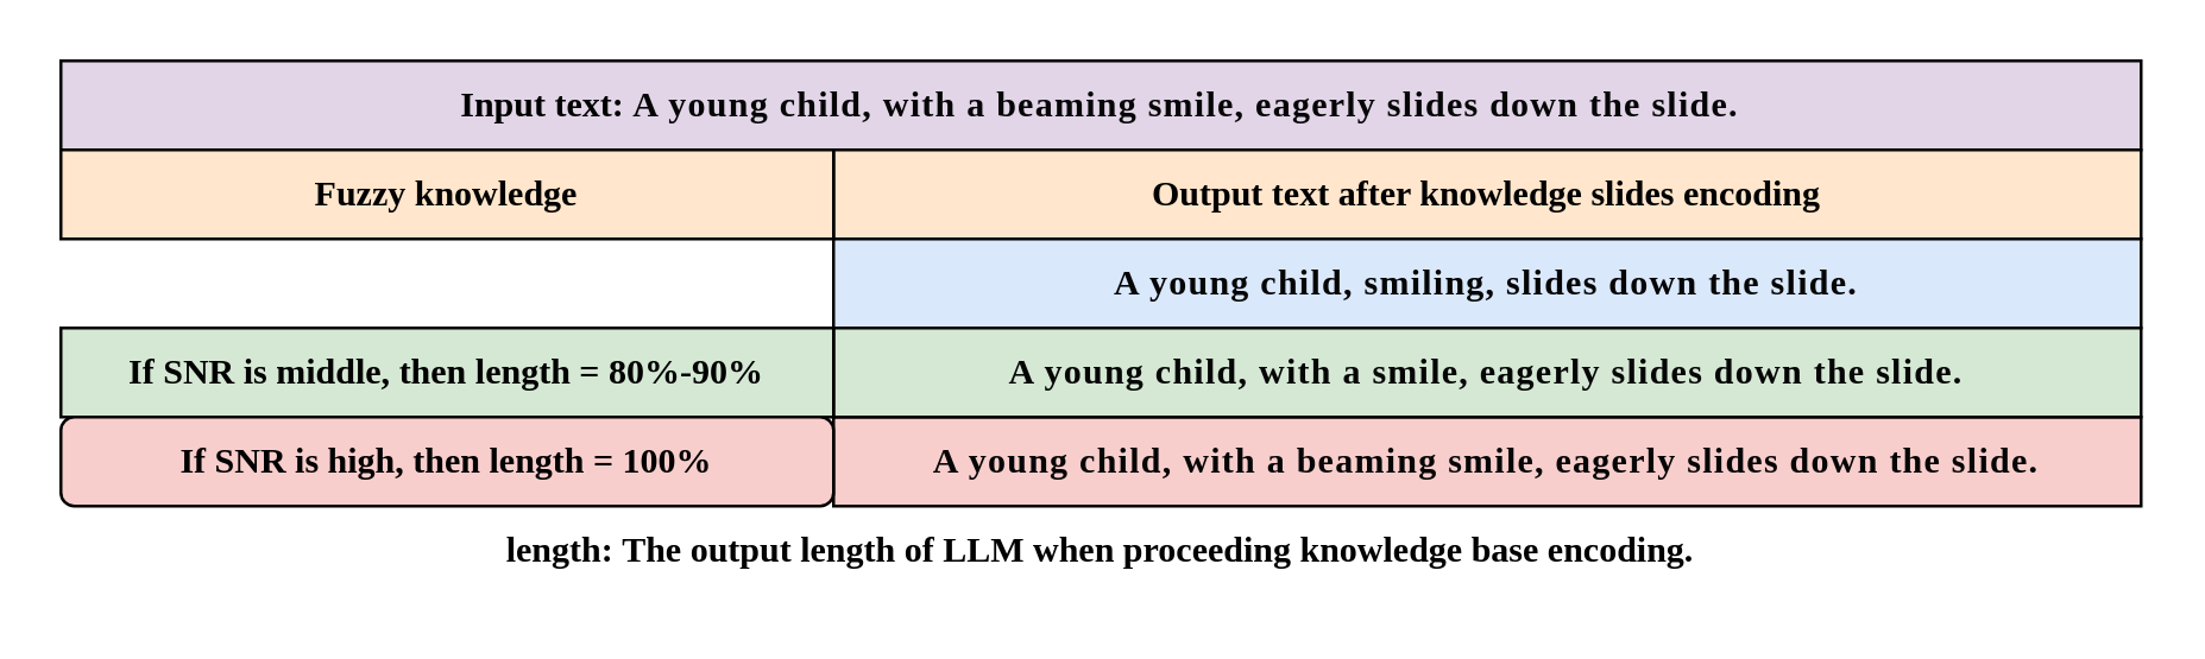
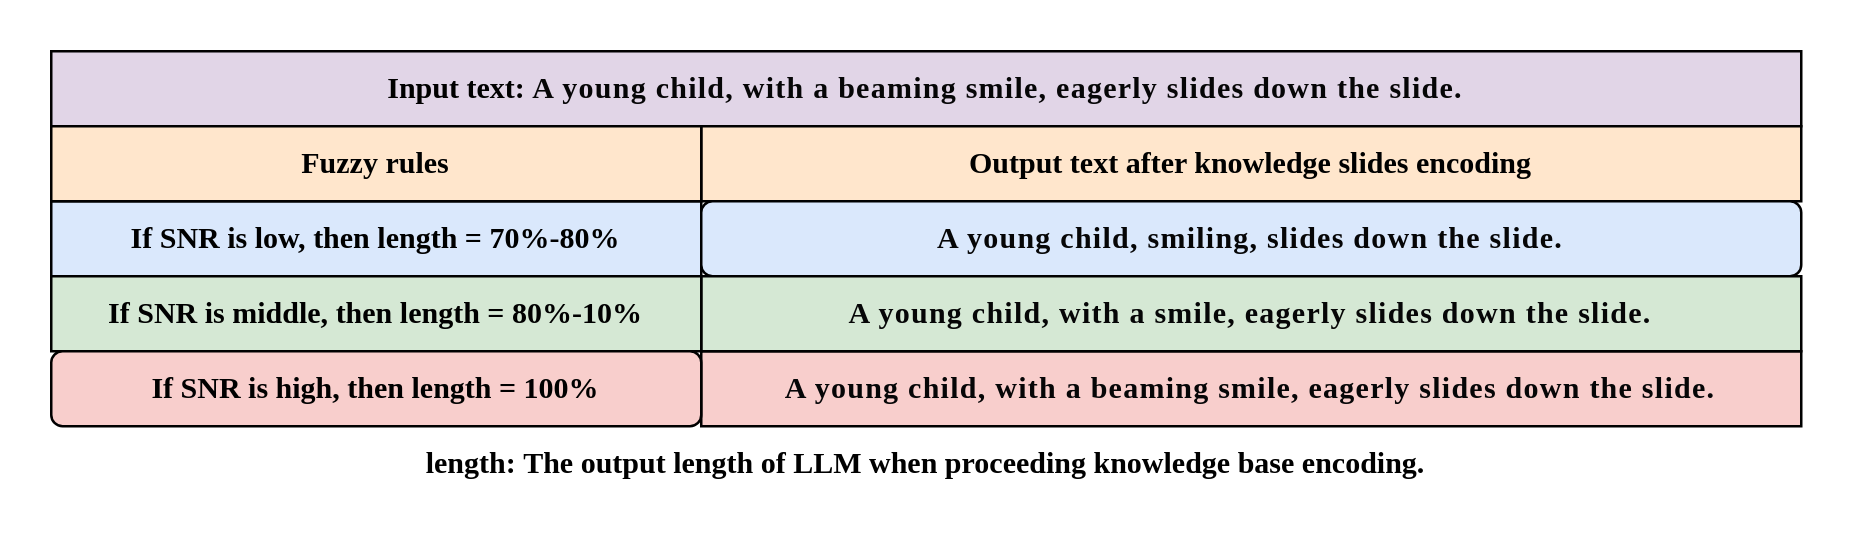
  <mxCell id="0" />
  <mxCell id="1" parent="0" />
  <mxCell id="2" value="&lt;span style=&quot;font-size: 12px; font-weight: 700;&quot;&gt;Input text:&amp;nbsp;&lt;/span&gt;&lt;b style=&quot;white-space-collapse: preserve; color: rgb(6, 6, 7); font-size: 12px; letter-spacing: 0.5px;&quot;&gt;A young child, with a beaming smile, eagerly slides down the slide.&lt;/b&gt;" style="rounded=0;whiteSpace=wrap;html=1;fillColor=#e1d5e7;strokeColor=default;fontSize=12;align=center;fontFamily=Times New Roman;" parent="1" vertex="1"><mxGeometry x="20" y="20" width="700" height="30" as="geometry" /></mxCell>
+ <mxCell id="3" value="&lt;b style=&quot;font-size: 12px;&quot;&gt;&lt;font style=&quot;font-size: 12px;&quot;&gt;If SNR is low,&amp;nbsp;&lt;/font&gt;&lt;/b&gt;&lt;b style=&quot;font-size: 12px;&quot;&gt;&lt;font style=&quot;font-size: 12px;&quot;&gt;then length = 70%-80%&lt;/font&gt;&lt;/b&gt;" style="rounded=0;whiteSpace=wrap;html=1;fillColor=#dae8fc;strokeColor=default;fontSize=12;align=center;fontFamily=Times New Roman;" parent="1" vertex="1"><mxGeometry x="20" y="80" width="260" height="30" as="geometry" /></mxCell>
  <mxCell id="4" value="&lt;b style=&quot;font-size: 12px;&quot;&gt;&lt;font style=&quot;font-size: 12px;&quot;&gt;Output text after knowledge slides encoding&lt;/font&gt;&lt;/b&gt;" style="rounded=0;whiteSpace=wrap;html=1;fillColor=#ffe6cc;strokeColor=default;fontSize=12;align=center;fontFamily=Times New Roman;" parent="1" vertex="1"><mxGeometry x="280" y="50" width="440" height="30" as="geometry" /></mxCell>
- <mxCell id="5" value="&lt;font color=&quot;#060607&quot;&gt;&lt;span style=&quot;letter-spacing: 0.5px; white-space-collapse: preserve;&quot;&gt;&lt;b&gt;A young child, smiling, slides down the slide.&lt;/b&gt;&lt;/span&gt;&lt;/font&gt;" style="rounded=0;whiteSpace=wrap;html=1;fillColor=#dae8fc;strokeColor=default;fontSize=12;align=center;fontFamily=Times New Roman;" parent="1" vertex="1"><mxGeometry x="280" y="80" width="440" height="30" as="geometry" /></mxCell>
+ <mxCell id="5" value="&lt;font color=&quot;#060607&quot;&gt;&lt;span style=&quot;letter-spacing: 0.5px; white-space-collapse: preserve;&quot;&gt;&lt;b&gt;A young child, smiling, slides down the slide.&lt;/b&gt;&lt;/span&gt;&lt;/font&gt;" style="whiteSpace=wrap;html=1;fillColor=#dae8fc;strokeColor=default;fontSize=12;align=center;fontFamily=Times New Roman;rounded=1;" parent="1" vertex="1"><mxGeometry x="280" y="80" width="440" height="30" as="geometry" /></mxCell>
  <mxCell id="6" value="&lt;b style=&quot;white-space-collapse: preserve; color: rgb(6, 6, 7); font-size: 12px; letter-spacing: 0.5px;&quot;&gt;A young child, with a beaming smile, eagerly slides down the slide.&lt;/b&gt;" style="rounded=0;whiteSpace=wrap;html=1;fillColor=#f8cecc;strokeColor=default;fontSize=12;align=center;fontFamily=Times New Roman;" parent="1" vertex="1"><mxGeometry x="280" y="140" width="440" height="30" as="geometry" /></mxCell>
  <mxCell id="7" value="&lt;b style=&quot;white-space-collapse: preserve; color: rgb(6, 6, 7); letter-spacing: 0.5px;&quot;&gt;A young child, with a smile, &lt;/b&gt;&lt;b style=&quot;white-space-collapse: preserve; color: rgb(6, 6, 7); letter-spacing: 0.5px;&quot;&gt;eagerly &lt;/b&gt;&lt;b style=&quot;white-space-collapse: preserve; color: rgb(6, 6, 7); letter-spacing: 0.5px;&quot;&gt;slides down the slide.&lt;/b&gt;" style="rounded=0;whiteSpace=wrap;html=1;fillColor=#d5e8d4;strokeColor=default;fontSize=12;align=center;fontFamily=Times New Roman;" parent="1" vertex="1"><mxGeometry x="280" y="110" width="440" height="30" as="geometry" /></mxCell>
- <mxCell id="8" value="&lt;b style=&quot;font-size: 12px;&quot;&gt;&lt;font style=&quot;font-size: 12px;&quot;&gt;Fuzzy knowledge&lt;/font&gt;&lt;/b&gt;" style="rounded=0;whiteSpace=wrap;html=1;fillColor=#ffe6cc;strokeColor=default;fontSize=12;align=center;fontFamily=Times New Roman;" parent="1" vertex="1"><mxGeometry x="20" y="50" width="260" height="30" as="geometry" /></mxCell>
- <mxCell id="9" value="&lt;b style=&quot;font-size: 12px;&quot;&gt;&lt;font style=&quot;font-size: 12px;&quot;&gt;If SNR is middle,&amp;nbsp;&lt;/font&gt;&lt;/b&gt;&lt;b style=&quot;font-size: 12px;&quot;&gt;&lt;font style=&quot;font-size: 12px;&quot;&gt;then length = 80%-90%&lt;/font&gt;&lt;/b&gt;" style="rounded=0;whiteSpace=wrap;html=1;fillColor=#d5e8d4;strokeColor=default;fontSize=12;align=center;fontFamily=Times New Roman;" parent="1" vertex="1"><mxGeometry x="20" y="110" width="260" height="30" as="geometry" /></mxCell>
+ <mxCell id="8" value="&lt;b style=&quot;font-size: 12px;&quot;&gt;&lt;font style=&quot;font-size: 12px;&quot;&gt;Fuzzy rules&lt;/font&gt;&lt;/b&gt;" style="rounded=0;whiteSpace=wrap;html=1;fillColor=#ffe6cc;strokeColor=default;fontSize=12;align=center;fontFamily=Times New Roman;" parent="1" vertex="1"><mxGeometry x="20" y="50" width="260" height="30" as="geometry" /></mxCell>
+ <mxCell id="9" value="&lt;b style=&quot;font-size: 12px;&quot;&gt;&lt;font style=&quot;font-size: 12px;&quot;&gt;If SNR is middle,&amp;nbsp;&lt;/font&gt;&lt;/b&gt;&lt;b style=&quot;font-size: 12px;&quot;&gt;&lt;font style=&quot;font-size: 12px;&quot;&gt;then length = 80%-10%&lt;/font&gt;&lt;/b&gt;" style="rounded=0;whiteSpace=wrap;html=1;fillColor=#d5e8d4;strokeColor=default;fontSize=12;align=center;fontFamily=Times New Roman;" parent="1" vertex="1"><mxGeometry x="20" y="110" width="260" height="30" as="geometry" /></mxCell>
  <mxCell id="10" value="&lt;b style=&quot;font-size: 12px;&quot;&gt;&lt;font style=&quot;font-size: 12px;&quot;&gt;If SNR is high, then length = 100%&lt;/font&gt;&lt;/b&gt;" style="whiteSpace=wrap;html=1;fillColor=#f8cecc;strokeColor=default;fontSize=12;align=center;fontFamily=Times New Roman;rounded=1;" parent="1" vertex="1"><mxGeometry x="20" y="140" width="260" height="30" as="geometry" /></mxCell>
  <mxCell id="11" value="&lt;b&gt;length:&amp;nbsp;The output length of LLM when proceeding knowledge base encoding.&lt;/b&gt;" style="text;html=1;align=center;verticalAlign=middle;whiteSpace=wrap;rounded=0;fontFamily=Times New Roman;" parent="1" vertex="1"><mxGeometry x="130" y="170" width="480" height="30" as="geometry" /></mxCell>
